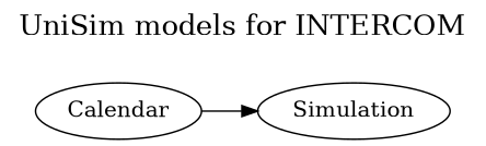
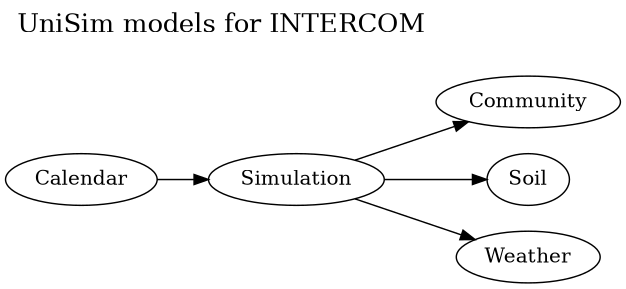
  digraph {
    fontsize=18
    label="UniSim models for INTERCOM\n\n"
    labeljust=l
    labelloc=t
    rankdir=LR
    Simulation
+   Community
+   Soil
+   Weather
    Calendar
+   Simulation -> Community
+   Simulation -> Soil
+   Simulation -> Weather
    Calendar -> Simulation
  }
